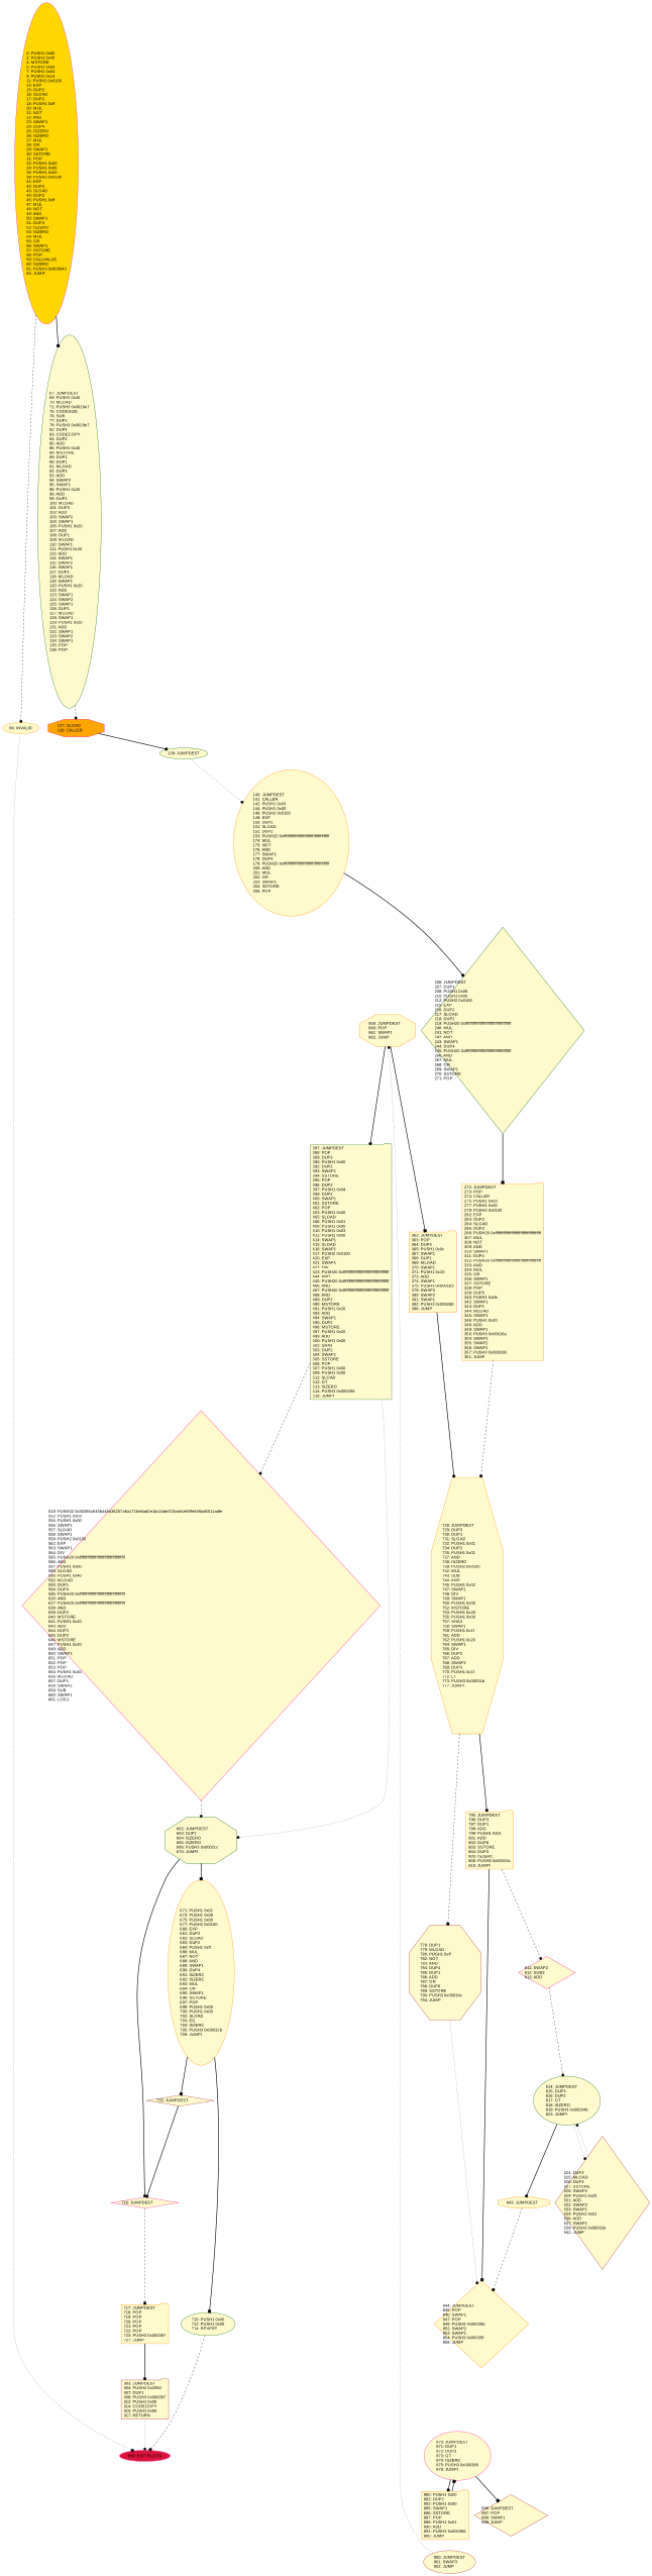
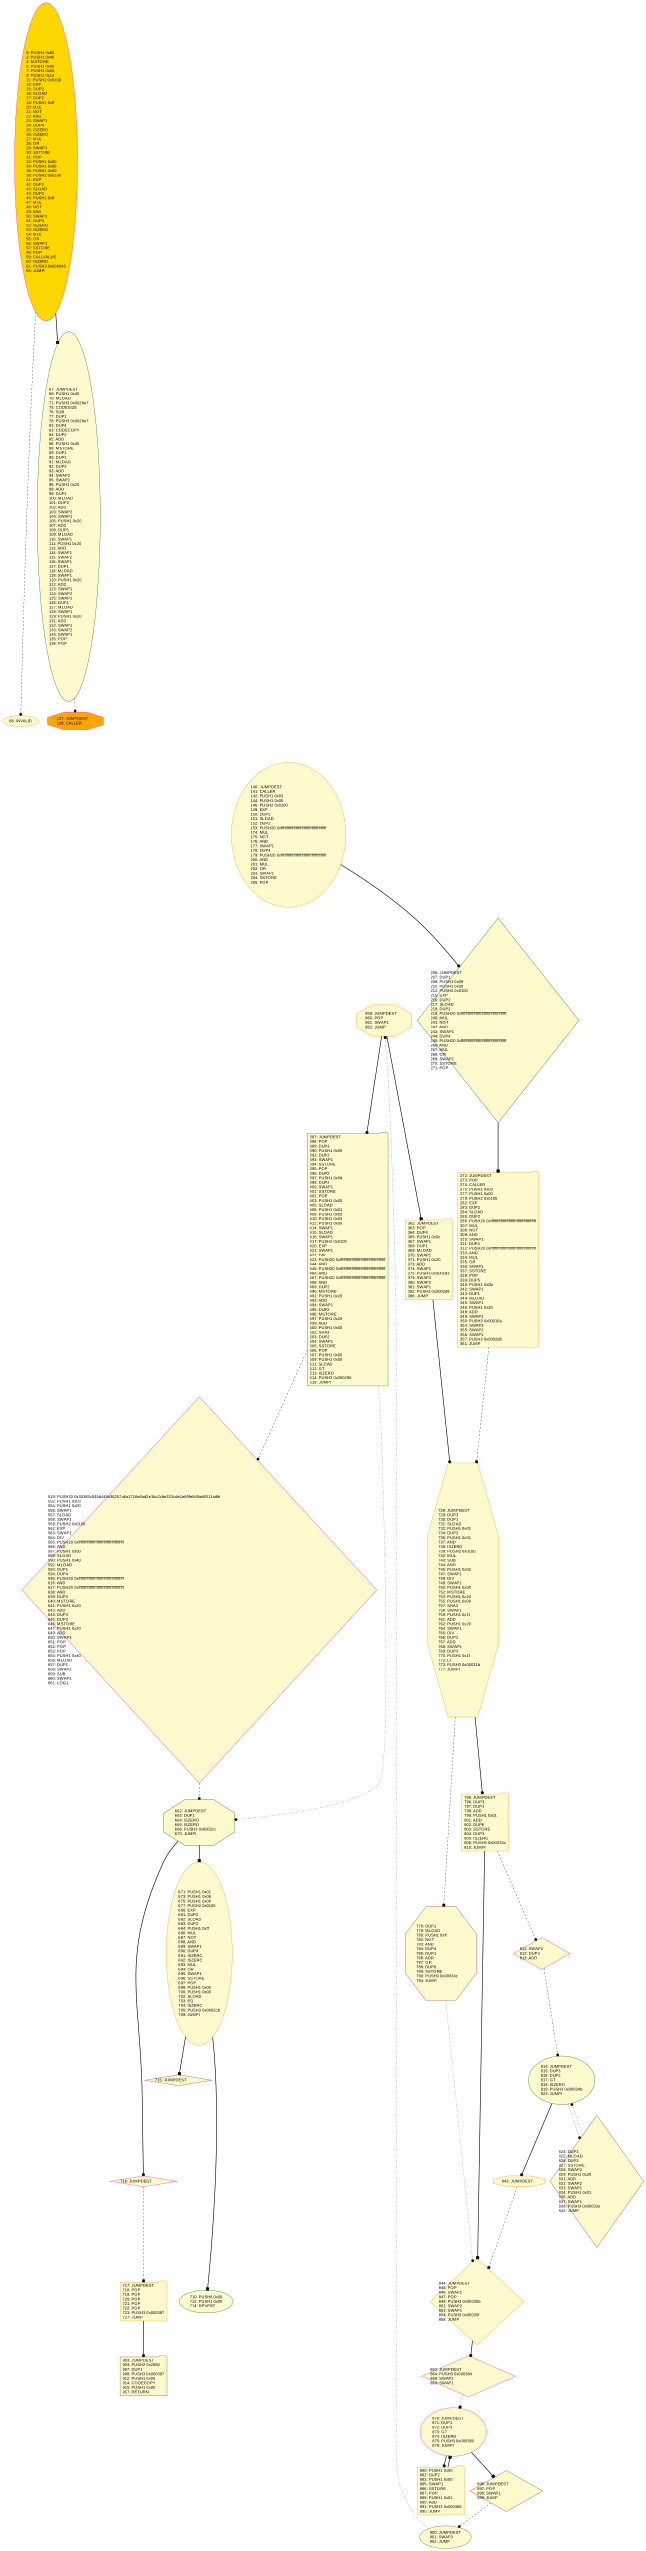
  digraph {
    rankdir=UD
    node [color=darkorange fillcolor=lemonchiffon fontcolor=black fontname=arial shape=ellipse style=filled]
    edge [arrowhead=dot style=bold]
    n1 [color=deeppink label="716: JUMPDEST\l" shape=diamond]
    n2 [label="717: JUMPDEST\l718: POP\l719: POP\l720: POP\l721: POP\l722: POP\l723: PUSH3 0x000387\l727: JUMP\l" shape=folder]
    n3 [color=brown label="903: JUMPDEST\l904: PUSH2 0x2550\l907: DUP1\l908: PUSH3 0x000397\l912: PUSH1 0x00\l914: CODECOPY\l915: PUSH1 0x00\l917: RETURN\l" shape=folder]
    n4 [label="880: PUSH1 0x00\l882: DUP2\l883: PUSH1 0x00\l885: SWAP1\l886: SSTORE\l887: POP\l888: PUSH1 0x01\l890: ADD\l891: PUSH3 0x000366\l895: JUMP\l" shape=folder]
    n5 [color=deeppink label="870: JUMPDEST\l871: DUP1\l872: DUP3\l873: GT\l874: ISZERO\l875: PUSH3 0x000380\l879: JUMPI\l"]
    n6 [color=brown label="896: JUMPDEST\l897: POP\l898: SWAP1\l899: JUMP\l" shape=diamond]
    n7 [color=brown label="824: DUP3\l825: MLOAD\l826: DUP3\l827: SSTORE\l828: SWAP2\l829: PUSH1 0x20\l831: ADD\l832: SWAP2\l833: SWAP1\l834: PUSH1 0x01\l836: ADD\l837: SWAP1\l838: PUSH3 0x00032e\l842: JUMP\l" shape=diamond]
    n8 [color=darkgreen label="814: JUMPDEST\l815: DUP3\l816: DUP2\l817: GT\l818: ISZERO\l819: PUSH3 0x00034b\l823: JUMPI\l"]
    n9 [label="843: JUMPDEST\l" shape=octagon]
-   n10 [color=darkgreen label="139: JUMPDEST\l"]
    n11 [label="140: JUMPDEST\l141: CALLER\l142: PUSH1 0x03\l144: PUSH1 0x00\l146: PUSH2 0x0100\l149: EXP\l150: DUP2\l151: SLOAD\l152: DUP2\l153: PUSH20 0xffffffffffffffffffffffffffffffffffffffff\l174: MUL\l175: NOT\l176: AND\l177: SWAP1\l178: DUP4\l179: PUSH20 0xffffffffffffffffffffffffffffffffffffffff\l200: AND\l201: MUL\l202: OR\l203: SWAP1\l204: SSTORE\l205: POP\l"]
    n12 [color=darkgreen label="206: JUMPDEST\l207: DUP1\l208: PUSH1 0x08\l210: PUSH1 0x00\l212: PUSH2 0x0100\l215: EXP\l216: DUP2\l217: SLOAD\l218: DUP2\l219: PUSH20 0xffffffffffffffffffffffffffffffffffffffff\l240: MUL\l241: NOT\l242: AND\l243: SWAP1\l244: DUP4\l245: PUSH20 0xffffffffffffffffffffffffffffffffffffffff\l266: AND\l267: MUL\l268: OR\l269: SWAP1\l270: SSTORE\l271: POP\l" shape=diamond]
    n13 [color=brown label="715: JUMPDEST\l" shape=diamond]
    n14 [label="844: JUMPDEST\l845: POP\l846: SWAP1\l847: POP\l848: PUSH3 0x00035b\l852: SWAP2\l853: SWAP1\l854: PUSH3 0x00035f\l858: JUMP\l" shape=diamond]
+   n15 [color=deeppink label="863: JUMPDEST\l864: PUSH3 0x000384\l868: SWAP2\l869: SWAP1\l" shape=diamond]
    n16 [color=brown label="900: JUMPDEST\l901: SWAP3\l902: JUMP\l"]
    n17 [label="859: JUMPDEST\l860: POP\l861: SWAP1\l862: JUMP\l" shape=octagon]
    n18 [label="362: JUMPDEST\l363: POP\l364: DUP4\l365: PUSH1 0x0c\l367: SWAP1\l368: DUP1\l369: MLOAD\l370: SWAP1\l371: PUSH1 0x20\l373: ADD\l374: SWAP1\l375: PUSH3 0x000183\l379: SWAP3\l380: SWAP2\l381: SWAP1\l382: PUSH3 0x0002d8\l386: JUMP\l" shape=folder]
    n19 [color=darkgreen label="387: JUMPDEST\l388: POP\l389: DUP3\l390: PUSH1 0x00\l392: DUP2\l393: SWAP1\l394: SSTORE\l395: POP\l396: DUP2\l397: PUSH1 0x0d\l399: DUP2\l400: SWAP1\l401: SSTORE\l402: POP\l403: PUSH1 0x00\l405: SLOAD\l406: PUSH1 0x01\l408: PUSH1 0x00\l410: PUSH1 0x03\l412: PUSH1 0x00\l414: SWAP1\l415: SLOAD\l416: SWAP1\l417: PUSH2 0x0100\l420: EXP\l421: SWAP1\l422: DIV\l423: PUSH20 0xffffffffffffffffffffffffffffffffffffffff\l444: AND\l445: PUSH20 0xffffffffffffffffffffffffffffffffffffffff\l466: AND\l467: PUSH20 0xffffffffffffffffffffffffffffffffffffffff\l488: AND\l489: DUP2\l490: MSTORE\l491: PUSH1 0x20\l493: ADD\l494: SWAP1\l495: DUP2\l496: MSTORE\l497: PUSH1 0x20\l499: ADD\l500: PUSH1 0x00\l502: SHA3\l503: DUP2\l504: SWAP1\l505: SSTORE\l506: POP\l507: PUSH1 0x00\l509: PUSH1 0x00\l511: SLOAD\l512: GT\l513: ISZERO\l514: PUSH3 0x000296\l518: JUMPI\l" shape=folder]
    n20 [label="728: JUMPDEST\l729: DUP3\l730: DUP1\l731: SLOAD\l732: PUSH1 0x01\l734: DUP2\l735: PUSH1 0x01\l737: AND\l738: ISZERO\l739: PUSH2 0x0100\l742: MUL\l743: SUB\l744: AND\l745: PUSH1 0x02\l747: SWAP1\l748: DIV\l749: SWAP1\l750: PUSH1 0x00\l752: MSTORE\l753: PUSH1 0x20\l755: PUSH1 0x00\l757: SHA3\l758: SWAP1\l759: PUSH1 0x1f\l761: ADD\l762: PUSH1 0x20\l764: SWAP1\l765: DIV\l766: DUP2\l767: ADD\l768: SWAP3\l769: DUP3\l770: PUSH1 0x1f\l772: LT\l773: PUSH3 0x00031b\l777: JUMPI\l" shape=octagon]
    n21 [color=darkgreen label="662: JUMPDEST\l663: DUP1\l664: ISZERO\l665: ISZERO\l666: PUSH3 0x0002cc\l670: JUMPI\l" shape=octagon]
    n22 [color=deeppink label="519: PUSH32 0x30385c845b448a36257a6a1716e6ad2e1bc2cbe333cde1e69fe849ad6511adfe\l552: PUSH1 0x03\l554: PUSH1 0x00\l556: SWAP1\l557: SLOAD\l558: SWAP1\l559: PUSH2 0x0100\l562: EXP\l563: SWAP1\l564: DIV\l565: PUSH20 0xffffffffffffffffffffffffffffffffffffffff\l586: AND\l587: PUSH1 0x00\l589: SLOAD\l590: PUSH1 0x40\l592: MLOAD\l593: DUP1\l594: DUP4\l595: PUSH20 0xffffffffffffffffffffffffffffffffffffffff\l616: AND\l617: PUSH20 0xffffffffffffffffffffffffffffffffffffffff\l638: AND\l639: DUP2\l640: MSTORE\l641: PUSH1 0x20\l643: ADD\l644: DUP3\l645: DUP2\l646: MSTORE\l647: PUSH1 0x20\l649: ADD\l650: SWAP3\l651: POP\l652: POP\l653: POP\l654: PUSH1 0x40\l656: MLOAD\l657: DUP1\l658: SWAP2\l659: SUB\l660: SWAP1\l661: LOG1\l" shape=diamond]
    n23 [label="671: PUSH1 0x01\l673: PUSH1 0x06\l675: PUSH1 0x00\l677: PUSH2 0x0100\l680: EXP\l681: DUP2\l682: SLOAD\l683: DUP2\l684: PUSH1 0xff\l686: MUL\l687: NOT\l688: AND\l689: SWAP1\l690: DUP4\l691: ISZERO\l692: ISZERO\l693: MUL\l694: OR\l695: SWAP1\l696: SSTORE\l697: POP\l698: PUSH1 0x00\l700: PUSH1 0x00\l702: SLOAD\l703: EQ\l704: ISZERO\l705: PUSH3 0x0002cb\l709: JUMPI\l"]
-   n24 [color=darkgreen label="710: PUSH1 0x00\l712: PUSH1 0x00\l714: REVERT\l"]
+   n24 [color=darkgreen label="710: PUSH6 0x00\l712: PUSH1 0x00\l714: REVERT\l"]
    n25 [label="795: JUMPDEST\l796: DUP3\l797: DUP1\l798: ADD\l799: PUSH1 0x01\l801: ADD\l802: DUP6\l803: SSTORE\l804: DUP3\l805: ISZERO\l806: PUSH3 0x00034c\l810: JUMPI\l" shape=folder]
-   n26 [color=deeppink label="811: SWAP2\l812: SUB3\l813: ADD\l" shape=diamond]
+   n26 [color=deeppink label="811: SWAP2\l812: DUP3\l813: ADD\l" shape=diamond]
    n27 [color=deeppink fillcolor=gold label="0: PUSH1 0x60\l2: PUSH1 0x40\l4: MSTORE\l5: PUSH1 0x00\l7: PUSH1 0x04\l9: PUSH1 0x14\l11: PUSH2 0x0100\l14: EXP\l15: DUP2\l16: SLOAD\l17: DUP2\l18: PUSH1 0xff\l20: MUL\l21: NOT\l22: AND\l23: SWAP1\l24: DUP4\l25: ISZERO\l26: ISZERO\l27: MUL\l28: OR\l29: SWAP1\l30: SSTORE\l31: POP\l32: PUSH1 0x00\l34: PUSH1 0x06\l36: PUSH1 0x00\l38: PUSH2 0x0100\l41: EXP\l42: DUP2\l43: SLOAD\l44: DUP2\l45: PUSH1 0xff\l47: MUL\l48: NOT\l49: AND\l50: SWAP1\l51: DUP4\l52: ISZERO\l53: ISZERO\l54: MUL\l55: OR\l56: SWAP1\l57: SSTORE\l58: POP\l59: CALLVALUE\l60: ISZERO\l61: PUSH3 0x000043\l65: JUMPI\l"]
    n28 [color=darkgreen label="67: JUMPDEST\l68: PUSH1 0x40\l70: MLOAD\l71: PUSH3 0x0028e7\l75: CODESIZE\l76: SUB\l77: DUP1\l78: PUSH3 0x0028e7\l82: DUP4\l83: CODECOPY\l84: DUP2\l85: ADD\l86: PUSH1 0x40\l88: MSTORE\l89: DUP1\l90: DUP1\l91: MLOAD\l92: DUP3\l93: ADD\l94: SWAP2\l95: SWAP1\l96: PUSH1 0x20\l98: ADD\l99: DUP1\l100: MLOAD\l101: DUP3\l102: ADD\l103: SWAP2\l104: SWAP1\l105: PUSH1 0x20\l107: ADD\l108: DUP1\l109: MLOAD\l110: SWAP1\l111: PUSH1 0x20\l113: ADD\l114: SWAP1\l115: SWAP2\l116: SWAP1\l117: DUP1\l118: MLOAD\l119: SWAP1\l120: PUSH1 0x20\l122: ADD\l123: SWAP1\l124: SWAP2\l125: SWAP1\l126: DUP1\l127: MLOAD\l128: SWAP1\l129: PUSH1 0x20\l131: ADD\l132: SWAP1\l133: SWAP2\l134: SWAP1\l135: POP\l136: POP\l"]
    n29 [label="66: INVALID\l"]
-   n30 [color=deeppink fillcolor=orange label="137: SLOAD\l138: CALLER\l" shape=octagon]
-   n31 [color=deeppink fillcolor=crimson label="918: EXIT BLOCK\l"]
+   n30 [color=deeppink fillcolor=orange label="137: JUMPDEST\l138: CALLER\l" shape=octagon]
    n32 [label="272: JUMPDEST\l273: POP\l274: CALLER\l275: PUSH1 0x03\l277: PUSH1 0x00\l279: PUSH2 0x0100\l282: EXP\l283: DUP2\l284: SLOAD\l285: DUP2\l286: PUSH20 0xffffffffffffffffffffffffffffffffffffffff\l307: MUL\l308: NOT\l309: AND\l310: SWAP1\l311: DUP4\l312: PUSH20 0xffffffffffffffffffffffffffffffffffffffff\l333: AND\l334: MUL\l335: OR\l336: SWAP1\l337: SSTORE\l338: POP\l339: DUP5\l340: PUSH1 0x0b\l342: SWAP1\l343: DUP1\l344: MLOAD\l345: SWAP1\l346: PUSH1 0x20\l348: ADD\l349: SWAP1\l350: PUSH3 0x00016a\l354: SWAP3\l355: SWAP2\l356: SWAP1\l357: PUSH3 0x0002d8\l361: JUMP\l" shape=folder]
    n33 [color=brown label="778: DUP1\l779: MLOAD\l780: PUSH1 0xff\l782: NOT\l783: AND\l784: DUP4\l785: DUP1\l786: ADD\l787: OR\l788: DUP6\l789: SSTORE\l790: PUSH3 0x00034c\l794: JUMP\l" shape=octagon]
    n1 -> n2 [arrowhead=box style=dashed]
    n2 -> n3
-   n3 -> n31 [style=dotted]
    n4 -> n5 [arrowhead=box]
    n5 -> n4
    n5 -> n6 [arrowhead=box]
+   n6 -> n16 [style=dashed]
    n7 -> n8 [style=dotted]
    n8 -> n7 [style=dotted]
    n8 -> n9
    n9 -> n14 [arrowhead=box style=dashed]
-   n10 -> n11 [style=dotted]
    n11 -> n12
    n12 -> n32 [arrowhead=box]
-   n13 -> n1
-   n16 -> n17 [style=dotted]
+   n14 -> n15
+   n15 -> n5 [arrowhead=box style=dotted]
+   n16 -> n17 [arrowhead=box style=dotted]
    n17 -> n18 [arrowhead=box]
    n17 -> n19
    n18 -> n20
    n19 -> n21 [style=dotted]
    n19 -> n22 [style=dashed]
    n20 -> n25
    n20 -> n33 [arrowhead=box style=dashed]
    n21 -> n1
    n21 -> n23 [arrowhead=box]
    n22 -> n21 [style=dashed]
    n23 -> n13 [arrowhead=box]
    n23 -> n24 [arrowhead=box]
-   n24 -> n31 [arrowhead=box style=dashed]
    n25 -> n14 [arrowhead=box]
    n25 -> n26 [style=dashed]
    n26 -> n8 [style=dashed]
    n27 -> n28 [arrowhead=box]
    n27 -> n29 [style=dashed]
    n28 -> n30 [style=dashed]
-   n29 -> n31 [arrowhead=box style=dotted]
-   n30 -> n10
    n32 -> n20 [arrowhead=box style=dashed]
    n33 -> n14 [style=dotted]
  }
